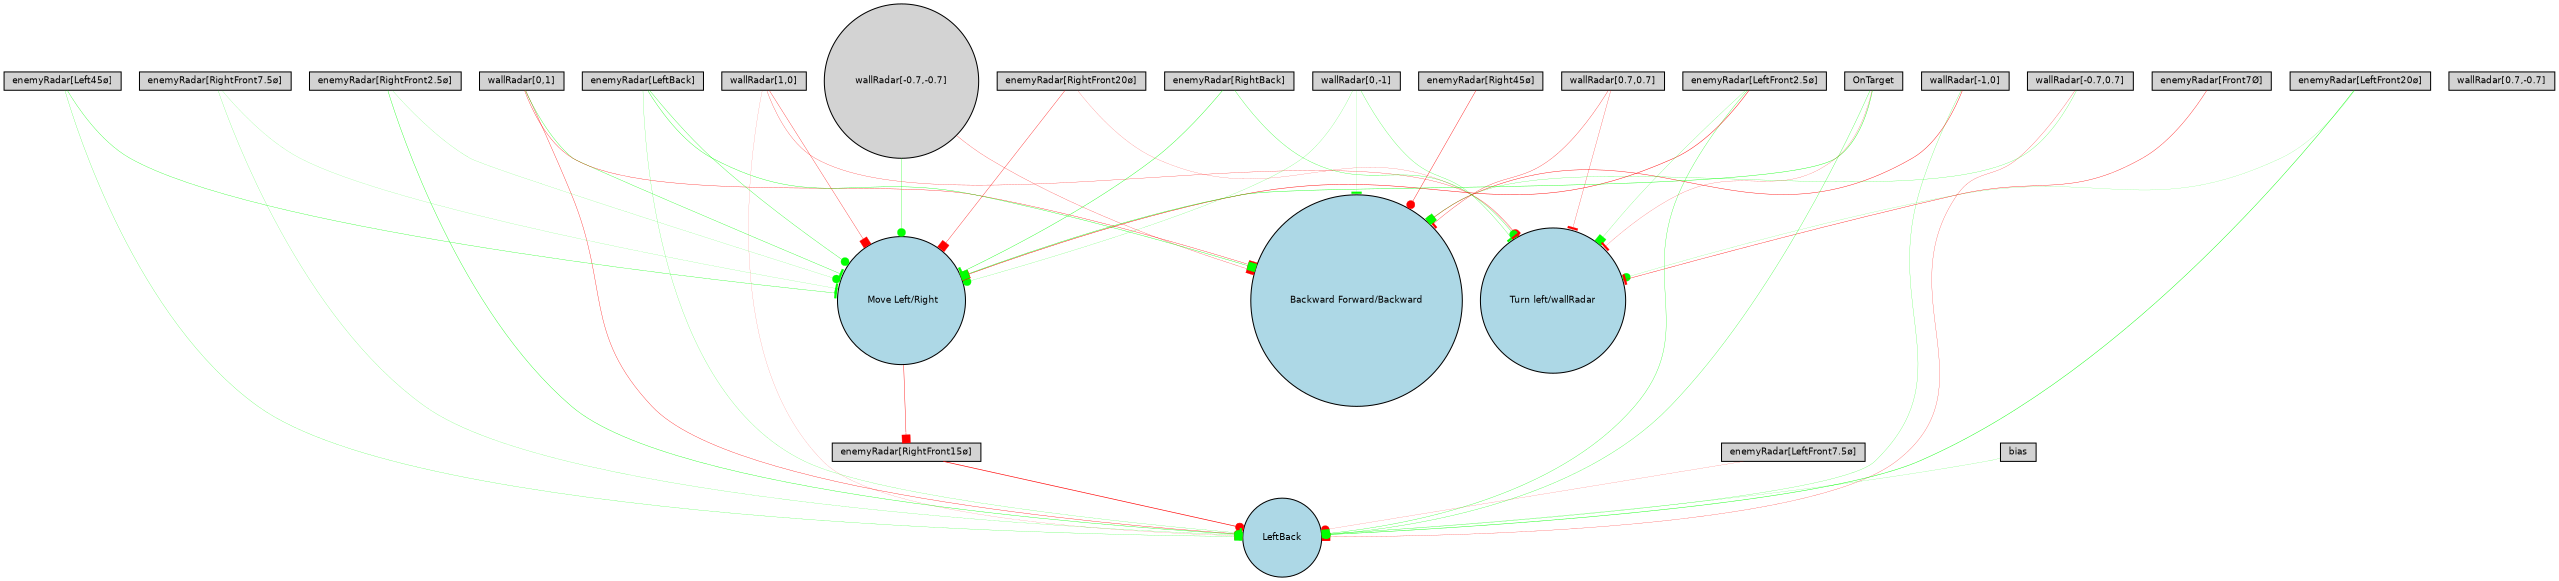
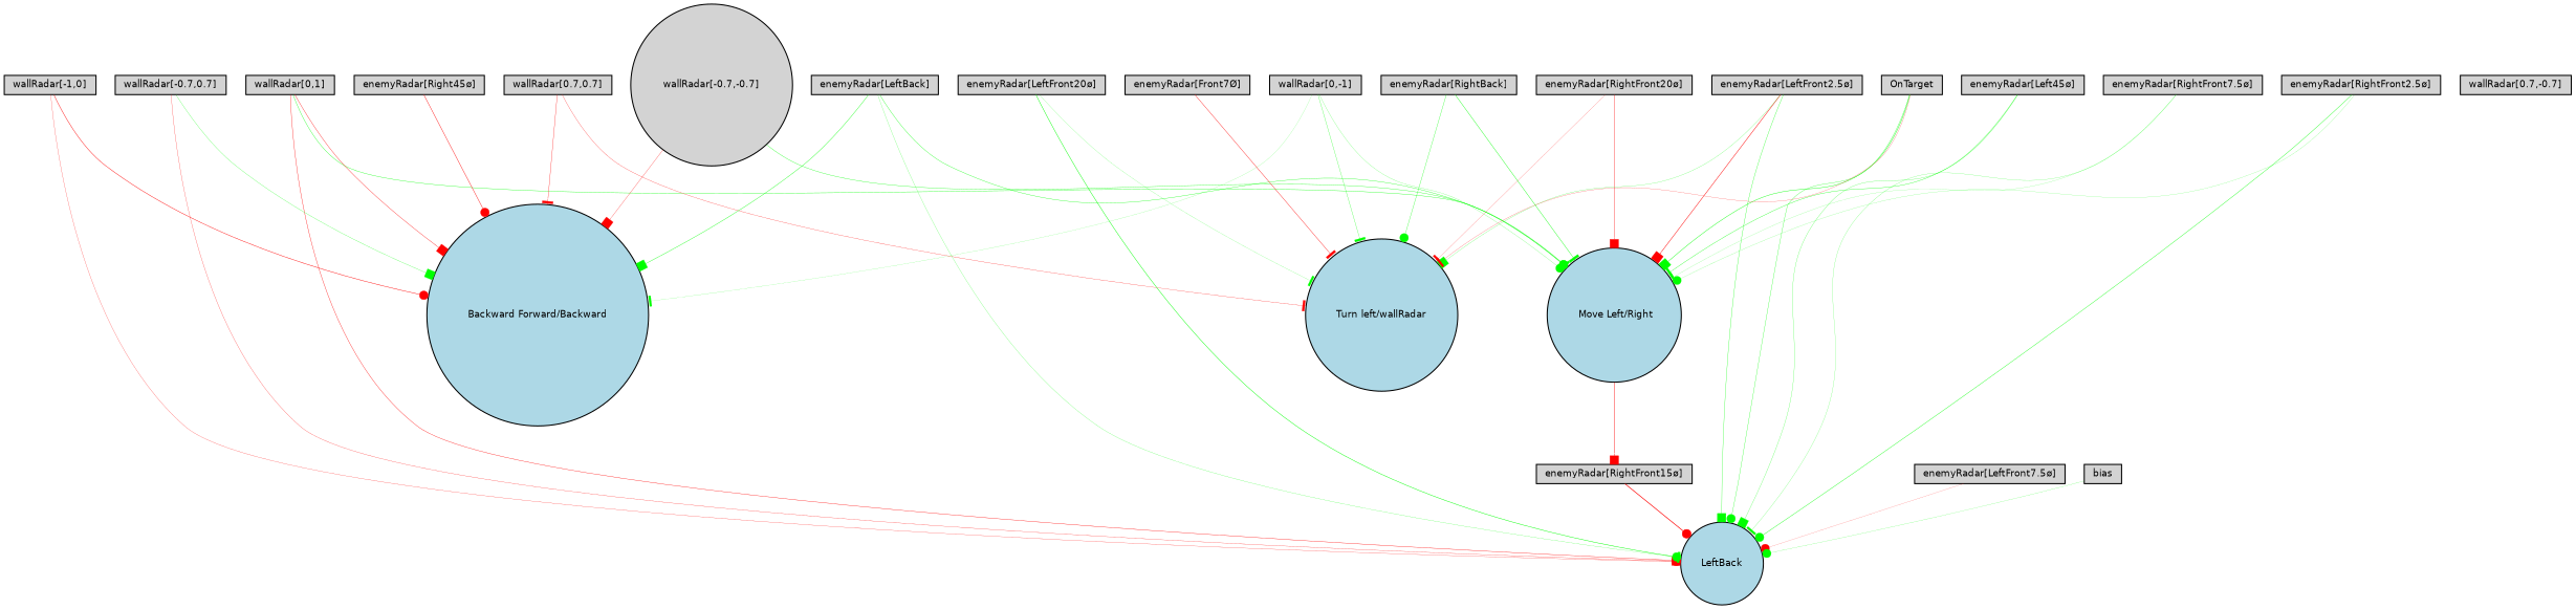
  digraph {
    fontname="DejaVu Sans"
    node [fillcolor=lightgray fontname="DejaVu Sans" fontsize=9 shape=box style=filled]
    edge [arrowhead=dot color=green fontname="DejaVu Sans" style=solid]
-   "wallRadar[1,0]" [height=0.2 width=0.2]
    n2 [fillcolor=lightblue height=0.2 label=LeftBack shape=circle width=0.2]
    " Move Left/Right" [fillcolor=lightblue height=0.2 shape=circle width=0.2]
    n4 [fillcolor=lightblue height=0.2 label="Turn left/wallRadar" shape=circle width=0.2]
    "enemyRadar[RightFront15ø]" [height=0.2 width=0.2]
    "wallRadar[0,1]" [height=0.2 width=0.2]
    n7 [fillcolor=lightblue height=0.2 label="Backward Forward/Backward" shape=circle width=0.2]
    "wallRadar[-1,0]" [height=0.2 width=0.2]
    "wallRadar[0,-1]" [height=0.2 width=0.2]
    "wallRadar[0.7,0.7]" [height=0.2 width=0.2]
    "wallRadar[-0.7,0.7]" [height=0.2 width=0.2]
    "wallRadar[-0.7,-0.7]" [height=0.2 shape=circle width=0.2]
    "wallRadar[0.7,-0.7]" [height=0.2 width=0.2]
    "enemyRadar[RightBack]" [height=0.2 width=0.2]
    "enemyRadar[LeftBack]" [height=0.2 width=0.2]
    "enemyRadar[Right45ø]" [height=0.2 width=0.2]
    "enemyRadar[Left45ø]" [height=0.2 width=0.2]
    "enemyRadar[RightFront20ø]" [height=0.2 width=0.2]
    "enemyRadar[LeftFront20ø]" [height=0.2 width=0.2]
    "enemyRadar[RightFront7.5ø]" [height=0.2 width=0.2]
    "enemyRadar[LeftFront7.5ø]" [height=0.2 width=0.2]
    "enemyRadar[RightFront2.5ø]" [height=0.2 width=0.2]
    "enemyRadar[LeftFront2.5ø]" [height=0.2 width=0.2]
    "enemyRadar[Front7Ø]" [height=0.2 width=0.2]
    OnTarget [height=0.2 width=0.2]
    bias [height=0.2 width=0.2]
-   "wallRadar[1,0]" -> n2 [arrowhead=box color=red penwidth=0.10636937521075579]
-   "wallRadar[1,0]" -> " Move Left/Right" [arrowhead=box color=red penwidth=0.29509288228288055]
-   "wallRadar[1,0]" -> n4 [color=red penwidth=0.23999829680692372]
    " Move Left/Right" -> "enemyRadar[RightFront15ø]" [arrowhead=box color=red penwidth=0.3997420879095548]
    "enemyRadar[RightFront15ø]" -> n2 [color=red penwidth=0.6271136129615325]
    "wallRadar[0,1]" -> n2 [color=red penwidth=0.3202083588178375]
    "wallRadar[0,1]" -> " Move Left/Right" [arrowhead=tee penwidth=0.31224067176559145]
    "wallRadar[0,1]" -> n7 [arrowhead=box color=red penwidth=0.3134158107264038]
-   "wallRadar[-1,0]" -> n2 [penwidth=0.19857099621310648]
+   "wallRadar[-1,0]" -> n2 [color=red penwidth=0.19857099621310648]
    "wallRadar[-1,0]" -> n7 [color=red penwidth=0.39824123640258935]
    "wallRadar[0,-1]" -> " Move Left/Right" [penwidth=0.16295620752670548]
    "wallRadar[0,-1]" -> n4 [arrowhead=tee penwidth=0.2398658290196455]
    "wallRadar[0,-1]" -> n7 [arrowhead=tee penwidth=0.11206380637754053]
    "wallRadar[0.7,0.7]" -> n4 [arrowhead=tee color=red penwidth=0.22216554962834373]
    "wallRadar[0.7,0.7]" -> n7 [arrowhead=tee color=red penwidth=0.2840024243138065]
    "wallRadar[-0.7,0.7]" -> n2 [arrowhead=box color=red penwidth=0.21544389381400664]
    "wallRadar[-0.7,0.7]" -> n7 [arrowhead=box penwidth=0.21105195802806065]
    "wallRadar[-0.7,-0.7]" -> " Move Left/Right" [penwidth=0.2929760769350602]
    "wallRadar[-0.7,-0.7]" -> n7 [arrowhead=box color=red penwidth=0.2294593370702802]
    "enemyRadar[RightBack]" -> " Move Left/Right" [arrowhead=tee penwidth=0.3629344389271296]
    "enemyRadar[RightBack]" -> n4 [penwidth=0.2754577220151624]
    "enemyRadar[LeftBack]" -> n2 [arrowhead=tee penwidth=0.1730352446614553]
    "enemyRadar[LeftBack]" -> " Move Left/Right" [penwidth=0.3008425409851444]
    "enemyRadar[LeftBack]" -> n7 [arrowhead=box penwidth=0.33782691320753006]
    "enemyRadar[Right45ø]" -> n7 [color=red penwidth=0.379352169430097]
    "enemyRadar[Left45ø]" -> n2 [arrowhead=box penwidth=0.20491255904789474]
    "enemyRadar[Left45ø]" -> " Move Left/Right" [arrowhead=tee penwidth=0.30362484240013077]
    "enemyRadar[RightFront20ø]" -> " Move Left/Right" [arrowhead=box color=red penwidth=0.3327771723511387]
    "enemyRadar[RightFront20ø]" -> n4 [arrowhead=tee color=red penwidth=0.14799147448768507]
    "enemyRadar[LeftFront20ø]" -> n2 [penwidth=0.4229144616965971]
-   "enemyRadar[LeftFront20ø]" -> n4 [penwidth=0.13442891993621733]
+   "enemyRadar[LeftFront20ø]" -> n4 [arrowhead=tee penwidth=0.13442891993621733]
    "enemyRadar[RightFront7.5ø]" -> n2 [arrowhead=tee penwidth=0.1615489809603325]
    "enemyRadar[RightFront7.5ø]" -> " Move Left/Right" [arrowhead=tee penwidth=0.12350514738213532]
    "enemyRadar[LeftFront7.5ø]" -> n2 [color=red penwidth=0.1298624229573134]
    "enemyRadar[RightFront2.5ø]" -> n2 [penwidth=0.34446285752257744]
    "enemyRadar[RightFront2.5ø]" -> " Move Left/Right" [penwidth=0.13208226928259043]
    "enemyRadar[LeftFront2.5ø]" -> n2 [arrowhead=box penwidth=0.27849370148480646]
    "enemyRadar[LeftFront2.5ø]" -> " Move Left/Right" [arrowhead=box color=red penwidth=0.4427153239085738]
    "enemyRadar[LeftFront2.5ø]" -> n4 [arrowhead=box penwidth=0.17258374985735453]
    "enemyRadar[Front7Ø]" -> n4 [arrowhead=tee color=red penwidth=0.3470271610888529]
    OnTarget -> n2 [penwidth=0.2642880656251013]
    OnTarget -> " Move Left/Right" [arrowhead=box penwidth=0.3808128862651645]
    OnTarget -> n4 [arrowhead=tee color=red penwidth=0.1686353173631303]
    bias -> n2 [penwidth=0.1419215262789752]
  }
